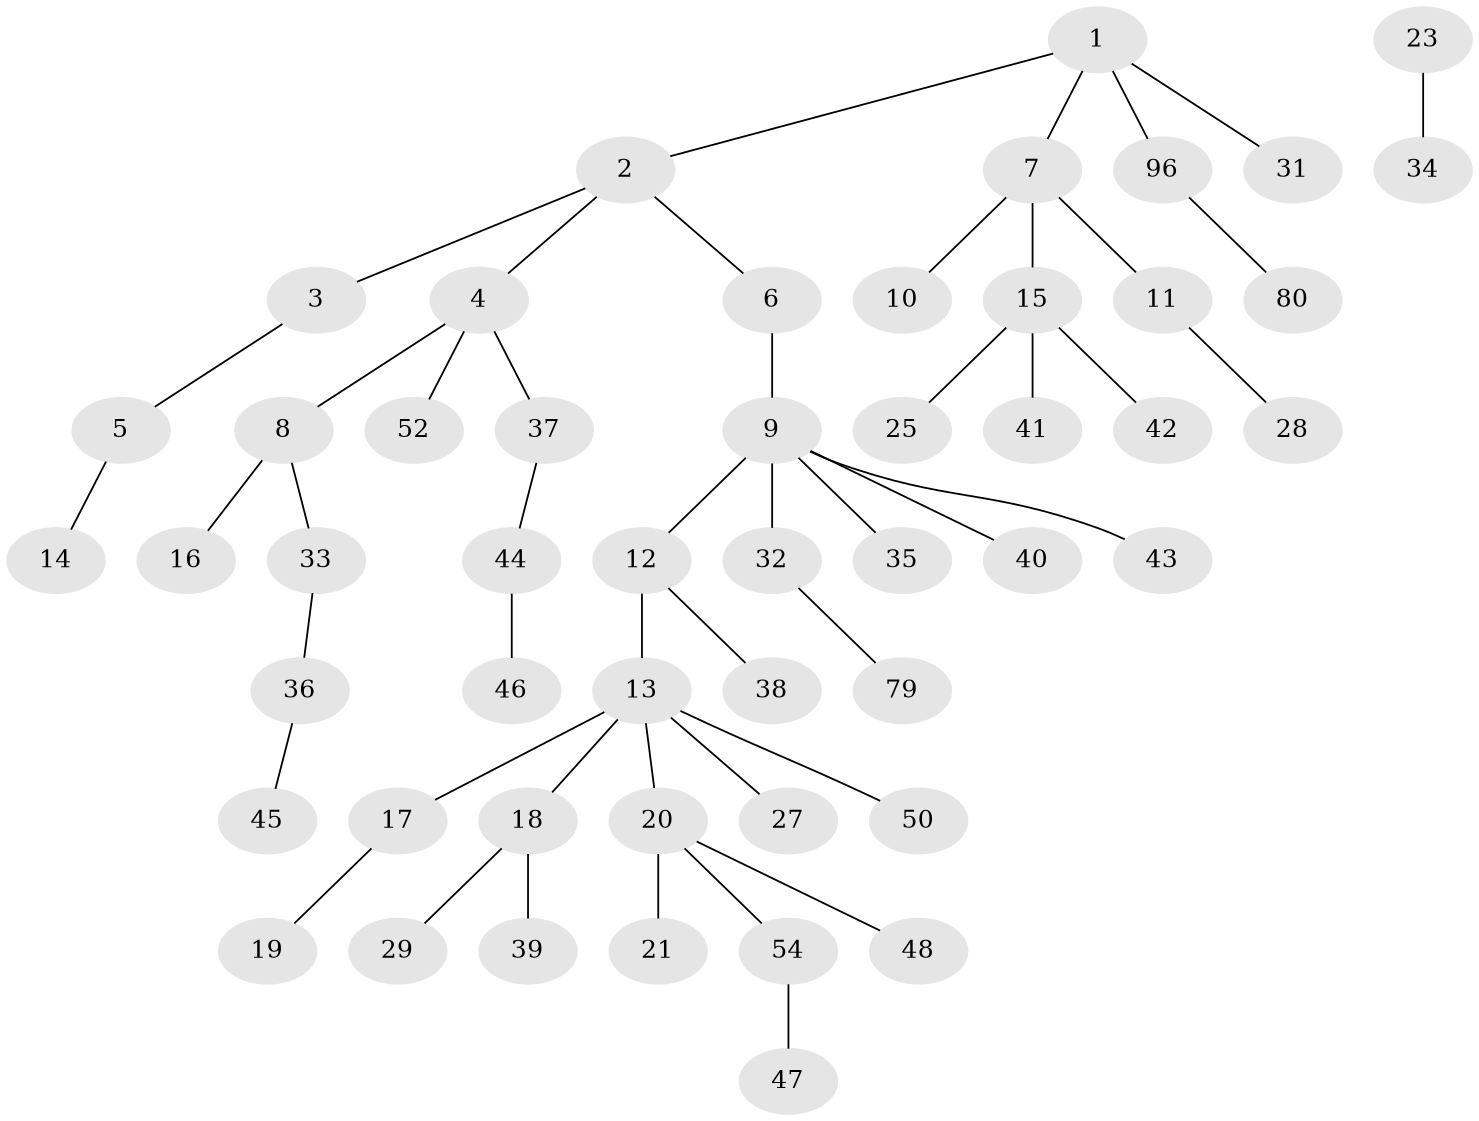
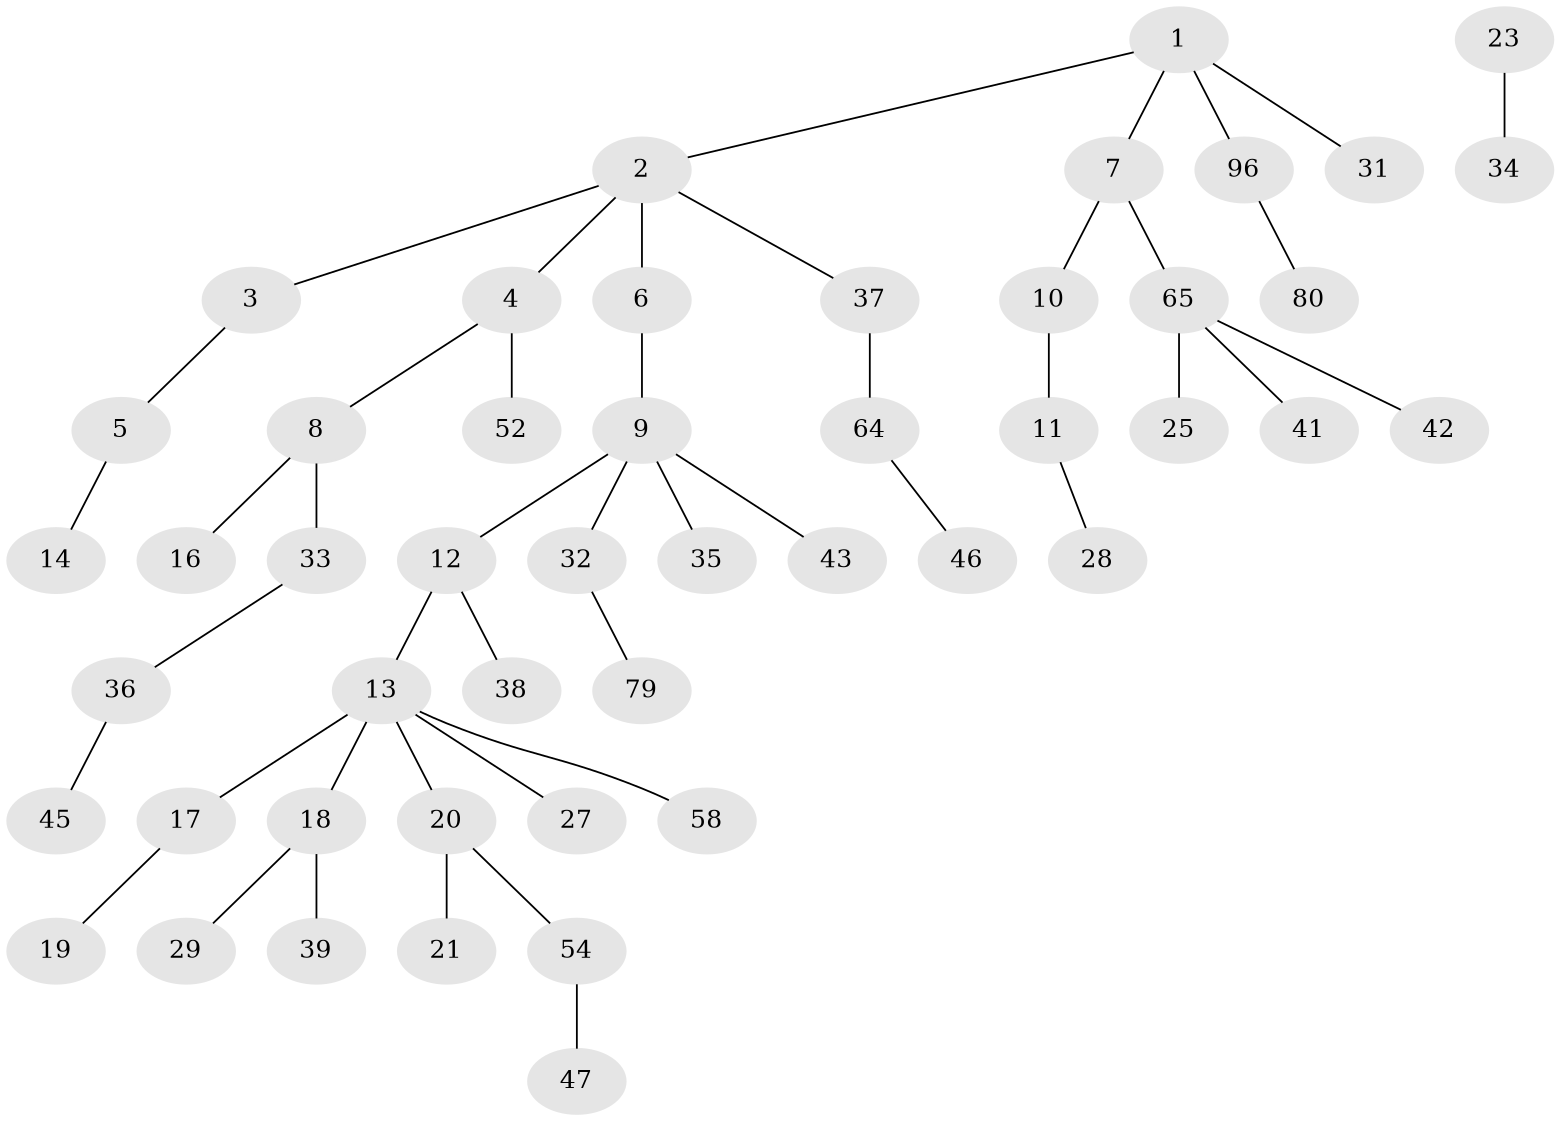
  graph {
    node [color=gray90 style=filled]
    1
    2
    7
    n4 [label=96]
    31
    3
    4
    6
    10
-   15
+   15 [label=65]
    n11 [label=80]
    5
    8
    n14 [label=52]
    37
    9
    14
    16
    33
-   44
+   44 [label=64]
    12
    32
    35
-   40
    43
    11
    25
    41
    42
    36
    13
    38
    n33 [label=79]
    28
    23
    34
    17
    18
    20
    27
-   50
+   50 [label=58]
    19
    29
    39
    21
    n46 [label=54]
-   48
    47
    45
    46
    1 -- 2
    1 -- 7
    1 -- n4
    1 -- 31
    2 -- 3
    2 -- 4
    2 -- 6
    7 -- 10
    7 -- 15
    n4 -- n11
    3 -- 5
    4 -- 8
    4 -- n14
-   4 -- 37
+   2 -- 37
    6 -- 9
-   7 -- 11
+   10 -- 11
    15 -- 25
    15 -- 41
    15 -- 42
    5 -- 14
    8 -- 16
    8 -- 33
    37 -- 44
    9 -- 12
    9 -- 32
    9 -- 35
-   9 -- 40
    9 -- 43
    33 -- 36
    44 -- 46
    12 -- 13
    12 -- 38
    32 -- n33
    11 -- 28
    36 -- 45
    13 -- 17
    13 -- 18
    13 -- 20
    13 -- 27
    13 -- 50
    23 -- 34
    17 -- 19
    18 -- 29
    18 -- 39
    20 -- 21
    20 -- n46
-   20 -- 48
    n46 -- 47
  }
